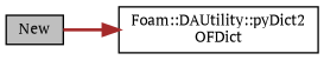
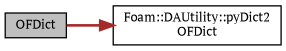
  digraph {
    rankdir=LR
    fontname="PT Serif"
    node [color=black fontname="PT Serif" fontsize=10 shape=record]
-   n1 [fillcolor=grey75 fontcolor=black height=0.2 label=New style=filled width=0.4]
+   n1 [fillcolor=grey75 fontcolor=black height=0.2 label=OFDict style=filled width=0.4]
    n2 [height=0.2 label="Foam::DAUtility::pyDict2\lOFDict" width=0.4]
    n1 -> n2 [color=brown fontname="PT Serif" fontsize=10 labelfontname=Helvetica labelfontsize=10 style=bold arrowhead=normal]
  }
